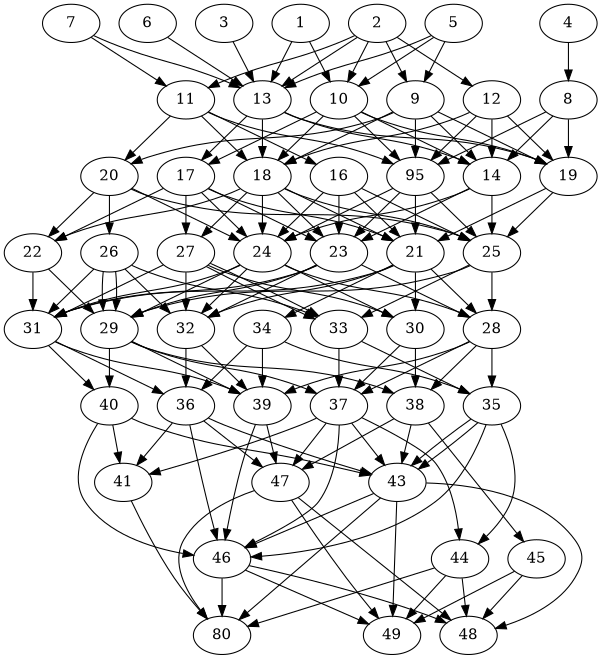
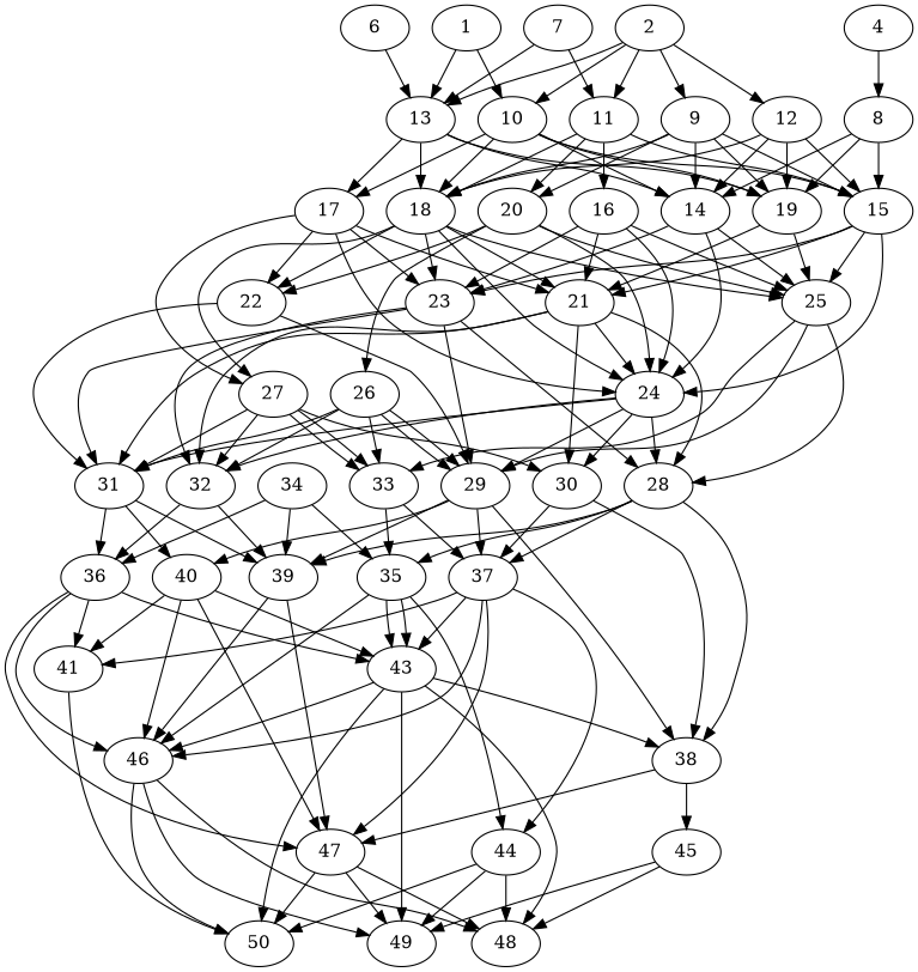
  digraph {
    node [alpha=0.05]
    1 [alpha=0.01 expect_size=13944832]
    10 [alpha=0.19 expect_size=44312576]
    13 [alpha=0.03 expect_size=37003264]
    14 [alpha=0.13 expect_size=8167424]
-   15 [alpha=0.10 expect_size=19212288 label=95]
+   15 [alpha=0.10 expect_size=19212288]
    18 [alpha=0.11 expect_size=38060032]
    19 [alpha=0.16 expect_size=14862336]
    17 [alpha=0.16 expect_size=8913920]
    23 [alpha=0.17 expect_size=32606208]
    24 [alpha=0.15 expect_size=39026688]
    25 [alpha=0.10 expect_size=22871040]
    21 [alpha=0.18 expect_size=28203008]
    22 [alpha=0.17 expect_size=29414400]
    27 [expect_size=32393216]
    2 [alpha=0.04 expect_size=21972992]
    9 [alpha=0.07 expect_size=11175936]
    11 [alpha=0.01 expect_size=26443776]
    12 [alpha=0.01 expect_size=27991040]
    20 [expect_size=31554560]
    16 [alpha=0.14 expect_size=14914560]
    26 [alpha=0.03 expect_size=47149056]
-   3 [alpha=0.08 expect_size=6254592]
    4 [expect_size=45711360]
    8 [alpha=0.10 expect_size=43857920]
-   5 [alpha=0.18 expect_size=46927872]
    6 [alpha=0.17 expect_size=49259520]
    7 [alpha=0.12 expect_size=25344000]
    28 [alpha=0.04 expect_size=22279168]
    31 [alpha=0.09 expect_size=51214336]
    32 [expect_size=46012416]
    29 [expect_size=47308800]
    30 [alpha=0.02 expect_size=38818816]
    33 [alpha=0.14 expect_size=39943168]
    34 [expect_size=34020352]
    35 [alpha=0.02 expect_size=21525504]
    37 [expect_size=51523584]
    38 [alpha=0.01 expect_size=16576512]
    39 [alpha=0.02 expect_size=25107456]
    40 [alpha=0.13 expect_size=35861504]
    36 [alpha=0.03 expect_size=44144640]
    43 [alpha=0.09 expect_size=24760320]
    44 [alpha=0.07 expect_size=11255808]
    46 [alpha=0.14 expect_size=27708416]
    41 [alpha=0.15 expect_size=40724480]
    47 [alpha=0.09 expect_size=34121728]
    45 [alpha=0.12 expect_size=23310336]
-   50 [alpha=0.03 expect_size=6813696 label=80]
+   50 [alpha=0.03 expect_size=6813696]
    48 [alpha=0.10 expect_size=46221312]
    49 [alpha=0.09 expect_size=49641472]
    1 -> 10
    1 -> 13
    10 -> 14
    10 -> 15
    10 -> 18
    10 -> 19
    10 -> 17
    13 -> 14
    13 -> 18
    13 -> 19
    13 -> 17
    14 -> 23
    14 -> 24
    14 -> 25
    15 -> 23
    15 -> 24
    15 -> 25
    15 -> 21
    18 -> 23
    18 -> 24
    18 -> 25
    18 -> 21
    18 -> 22
    18 -> 27
    19 -> 25
    19 -> 21
    17 -> 23
    17 -> 24
    17 -> 21
    17 -> 22
    17 -> 27
    23 -> 28
    23 -> 31
    23 -> 32
    23 -> 29
    24 -> 28
    24 -> 31
    24 -> 32
    24 -> 29
    24 -> 30
    25 -> 28
    25 -> 29
    25 -> 33
    21 -> 28
    21 -> 31
    21 -> 32
    21 -> 30
-   21 -> 34
+   21 -> 24
    22 -> 31
    22 -> 29
    27 -> 31
    27 -> 32
    27 -> 30
    27 -> 33
    27 -> 33
    2 -> 10
    2 -> 13
    2 -> 9
    2 -> 11
    2 -> 12
    9 -> 14
    9 -> 15
    9 -> 18
    9 -> 19
    9 -> 20
    11 -> 15
    11 -> 18
    11 -> 20
    11 -> 16
    12 -> 14
    12 -> 15
    12 -> 18
    12 -> 19
    20 -> 24
    20 -> 25
    20 -> 22
    20 -> 26
    16 -> 23
    16 -> 24
    16 -> 25
    16 -> 21
    26 -> 31
    26 -> 32
    26 -> 29
    26 -> 29
    26 -> 33
-   3 -> 13
    4 -> 8
    8 -> 14
    8 -> 15
    8 -> 19
-   5 -> 10
-   5 -> 13
-   5 -> 9
    6 -> 13
    7 -> 13
    7 -> 11
    28 -> 35
    28 -> 37
    28 -> 38
    28 -> 39
    31 -> 39
    31 -> 40
    31 -> 36
    32 -> 39
    32 -> 36
    29 -> 37
    29 -> 38
    29 -> 39
    29 -> 40
    30 -> 37
    30 -> 38
    33 -> 35
    33 -> 37
    34 -> 35
    34 -> 39
    34 -> 36
    35 -> 43
    35 -> 43
    35 -> 44
    35 -> 46
    37 -> 43
    37 -> 44
    37 -> 46
    37 -> 41
    37 -> 47
-   38 -> 43
+   43 -> 38
    38 -> 47
    38 -> 45
    39 -> 46
    39 -> 47
    40 -> 43
    40 -> 46
    40 -> 41
+   40 -> 47
    36 -> 43
    36 -> 46
    36 -> 41
    36 -> 47
    43 -> 46
    43 -> 50
    43 -> 48
    43 -> 49
    44 -> 50
    44 -> 48
    44 -> 49
    46 -> 50
    46 -> 48
    46 -> 49
    41 -> 50
    47 -> 50
    47 -> 48
    47 -> 49
    45 -> 48
    45 -> 49
  }
